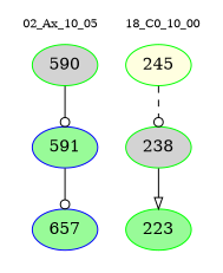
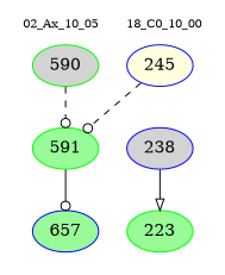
  digraph {
    node [color=green fillcolor=palegreen style=filled]
    edge [arrowhead=odot color=black style=dashed]
    n1 [fillcolor=lightgrey label=590]
-   n2 [color=blue label=591]
+   n2 [label=591]
    n3 [color=blue label=657]
-   n4 [fillcolor=lightyellow label=245]
-   n5 [fillcolor=lightgrey label=238]
+   n4 [color=blue fillcolor=lightyellow label=245]
+   n5 [color=blue fillcolor=lightgrey label=238]
    n6 [label=223]
    subgraph cluster_1 {
      color=white
      fontsize=10
      label="02_Ax_10_05"
      n1
      n2
      n3
    }
    subgraph cluster_2 {
      color=white
      fontsize=10
      label="18_C0_10_00"
      n4
      n5
      n6
    }
-   n1 -> n2 [style=solid]
+   n1 -> n2
    n2 -> n3 [style=solid]
-   n4 -> n5
+   n4 -> n2
    n5 -> n6 [arrowhead=onormal style=solid]
  }
